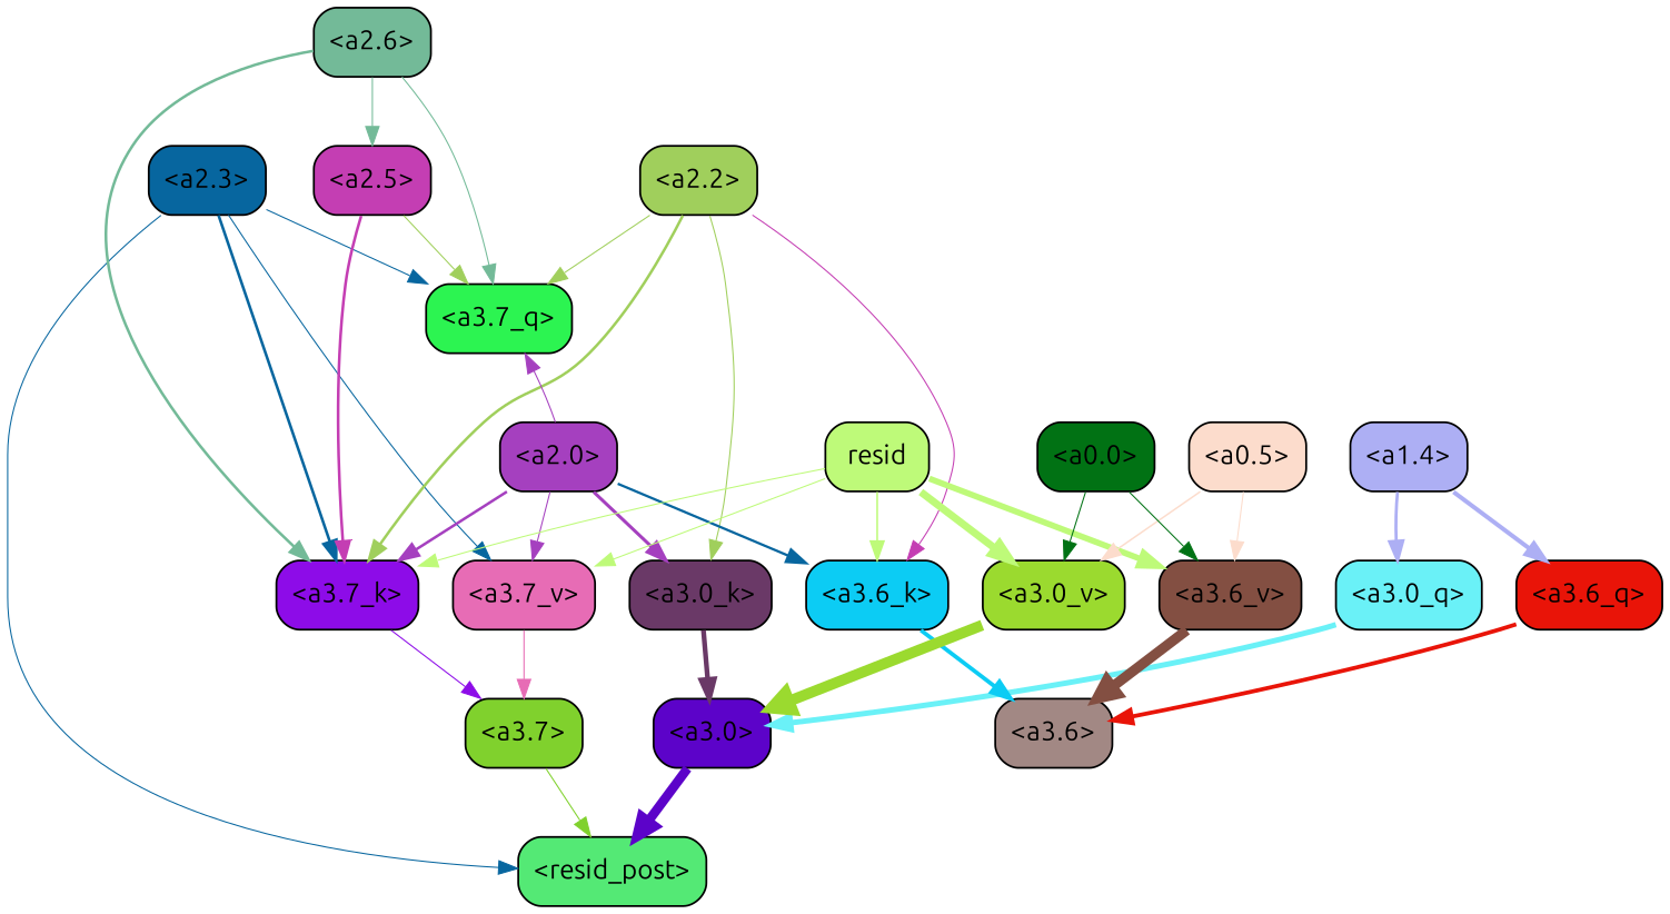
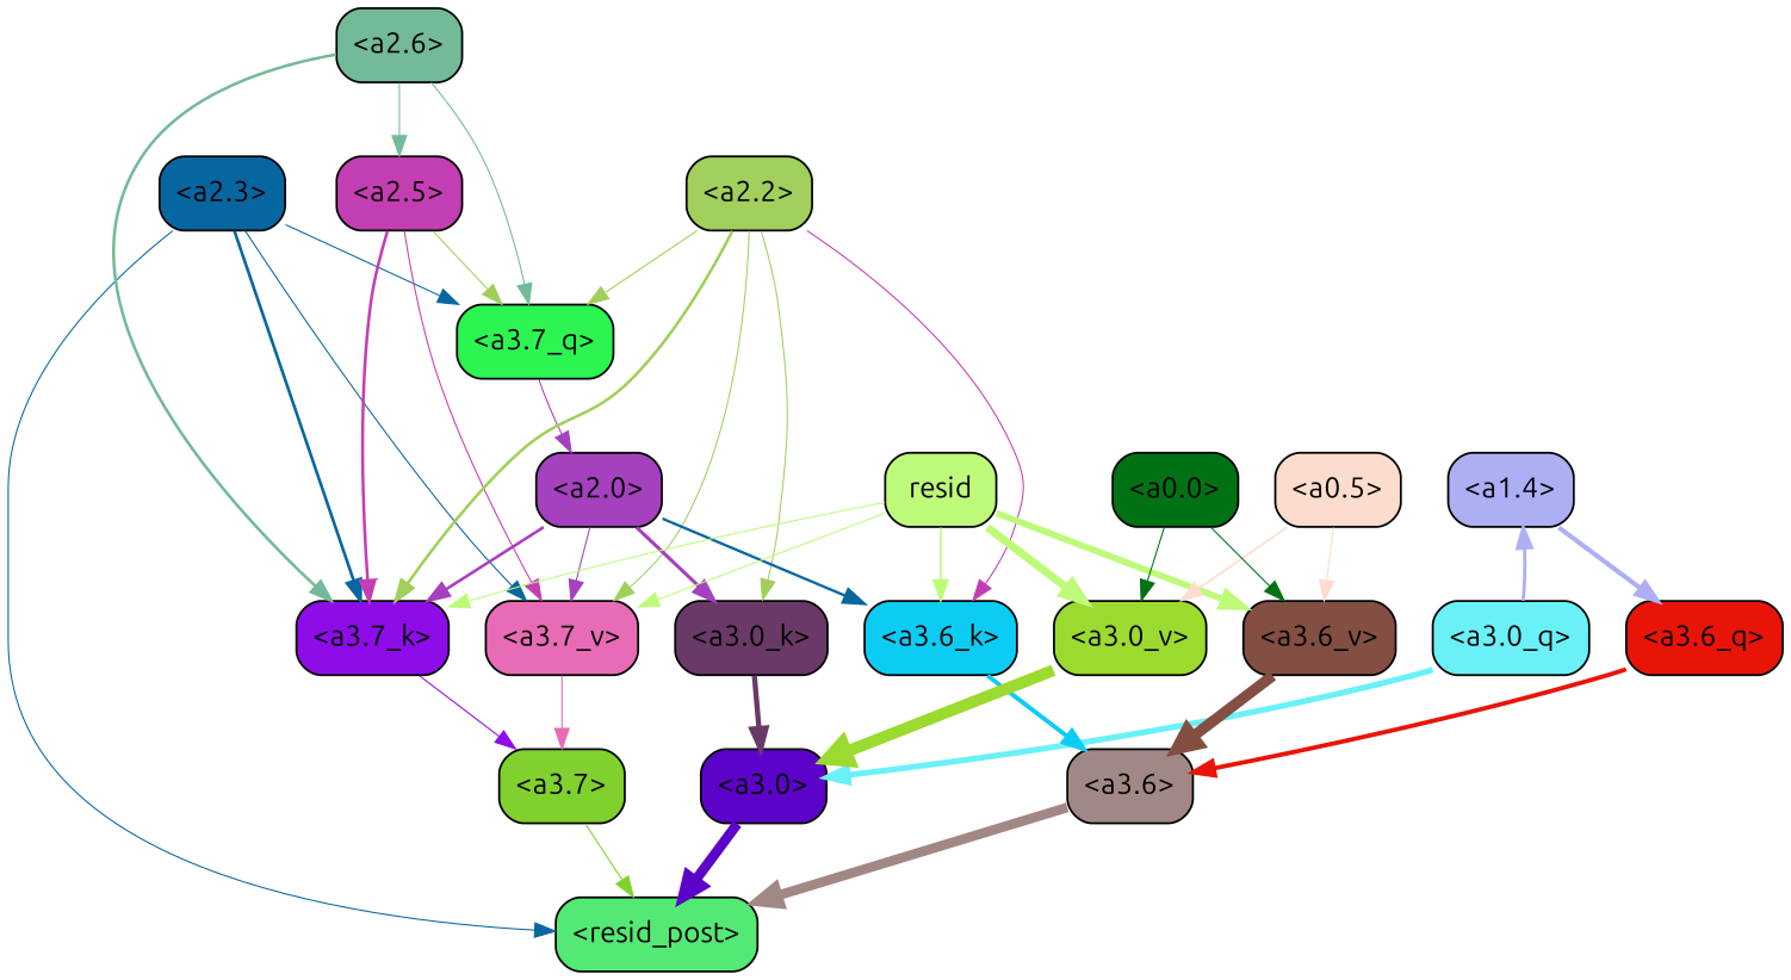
  strict digraph {
    fontname=Ubuntu
    splines=true
    node [color=black fontname=Ubuntu shape=box style="filled, rounded"]
    edge [color="#07669f" fontname=Ubuntu penwidth=0.6]
    "<a3.7>" [fillcolor="#80d12d"]
    "<resid_post>" [fillcolor="#54e975"]
    "<a3.6>" [fillcolor="#a28884"]
    "<a3.0>" [fillcolor="#5c03c9"]
    "<a2.3>" [fillcolor="#07669f"]
    "<a3.7_q>" [fillcolor="#2cf451"]
    "<a3.7_k>" [fillcolor="#8d0ce8"]
    "<a3.7_v>" [fillcolor="#e76cb5"]
    "<a3.6_q>" [fillcolor="#e91408"]
    "<a3.0_q>" [fillcolor="#6af1f7"]
    "<a3.6_k>" [fillcolor="#0cccf4"]
    "<a3.0_k>" [fillcolor="#6a3967"]
    "<a3.6_v>" [fillcolor="#834f42"]
    "<a3.0_v>" [fillcolor="#9bda2f"]
    "<a2.6>" [fillcolor="#73ba98"]
    "<a2.5>" [fillcolor="#c43eb3"]
    "<a2.2>" [fillcolor="#a0cf5c"]
    "<a2.0>" [fillcolor="#a540bf"]
    "<a1.4>" [fillcolor="#adaff4"]
    n20 [fillcolor="#befa79" label=resid]
    "<a0.5>" [fillcolor="#fcdccc"]
    "<a0.0>" [fillcolor="#017214"]
    "<a3.7>" -> "<resid_post>" [color="#80d12d"]
+   "<a3.6>" -> "<resid_post>" [color="#a28884" penwidth=4.746312499046326]
    "<a3.0>" -> "<resid_post>" [color="#5c03c9" penwidth=4.896343111991882]
    "<a2.3>" -> "<resid_post>"
    "<a2.3>" -> "<a3.7_q>"
    "<a2.3>" -> "<a3.7_k>" [penwidth=1.467104621231556]
    "<a2.3>" -> "<a3.7_v>"
    "<a3.7_k>" -> "<a3.7>" [color="#8d0ce8"]
    "<a3.7_v>" -> "<a3.7>" [color="#e76cb5"]
    "<a3.6_q>" -> "<a3.6>" [color="#e91408" penwidth=2.160832464694977]
    "<a3.0_q>" -> "<a3.0>" [color="#6af1f7" penwidth=2.870753765106201]
    "<a3.6_k>" -> "<a3.6>" [color="#0cccf4" penwidth=2.13908451795578]
    "<a3.0_k>" -> "<a3.0>" [color="#6a3967" penwidth=2.520303964614868]
    "<a3.6_v>" -> "<a3.6>" [color="#834f42" penwidth=5.297133803367615]
    "<a3.0_v>" -> "<a3.0>" [color="#9bda2f" penwidth=5.680712580680847]
    "<a2.6>" -> "<a3.7_q>" [color="#73ba98"]
    "<a2.6>" -> "<a3.7_k>" [color="#73ba98" penwidth=1.4453159049153328]
    "<a2.6>" -> "<a2.5>" [color="#73ba98"]
    "<a2.5>" -> "<a3.7_q>" [color="#a0cf5c"]
    "<a2.5>" -> "<a3.7_k>" [color="#c43eb3" penwidth=1.4526091292500496]
+   "<a2.5>" -> "<a3.7_v>" [color="#c43eb3"]
    "<a2.2>" -> "<a3.7_q>" [color="#a0cf5c"]
    "<a2.2>" -> "<a3.7_k>" [color="#a0cf5c" penwidth=1.4310357049107552]
+   "<a2.2>" -> "<a3.7_v>" [color="#a0cf5c"]
    "<a2.2>" -> "<a3.6_k>" [color="#c43eb3"]
    "<a2.2>" -> "<a3.0_k>" [color="#a0cf5c"]
-   "<a2.0>" -> "<a3.7_q>" [color="#a540bf"]
+   "<a3.7_q>" -> "<a2.0>" [color="#a540bf"]
    "<a2.0>" -> "<a3.7_k>" [color="#a540bf" penwidth=1.4314699843525887]
    "<a2.0>" -> "<a3.7_v>" [color="#a540bf"]
    "<a2.0>" -> "<a3.6_k>" [penwidth=1.2950235605239868]
    "<a2.0>" -> "<a3.0_k>" [color="#a540bf" penwidth=1.712992787361145]
    "<a1.4>" -> "<a3.6_q>" [color="#adaff4" penwidth=2.2719132900238037]
-   "<a1.4>" -> "<a3.0_q>" [color="#adaff4" penwidth=1.5932877659797668]
+   "<a3.0_q>" -> "<a1.4>" [color="#adaff4" penwidth=1.5932877659797668]
    n20 -> "<a3.7_k>" [color="#befa79"]
    n20 -> "<a3.7_v>" [color="#befa79"]
    n20 -> "<a3.6_k>" [color="#befa79" penwidth=0.891706109046936]
    n20 -> "<a3.6_v>" [color="#befa79" penwidth=3.1766927242279053]
    n20 -> "<a3.0_v>" [color="#befa79" penwidth=3.9005755856633186]
    "<a0.5>" -> "<a3.6_v>" [color="#fcdccc"]
    "<a0.5>" -> "<a3.0_v>" [color="#fcdccc" penwidth=0.8493617177009583]
    "<a0.0>" -> "<a3.6_v>" [color="#017214"]
    "<a0.0>" -> "<a3.0_v>" [color="#017214"]
  }
